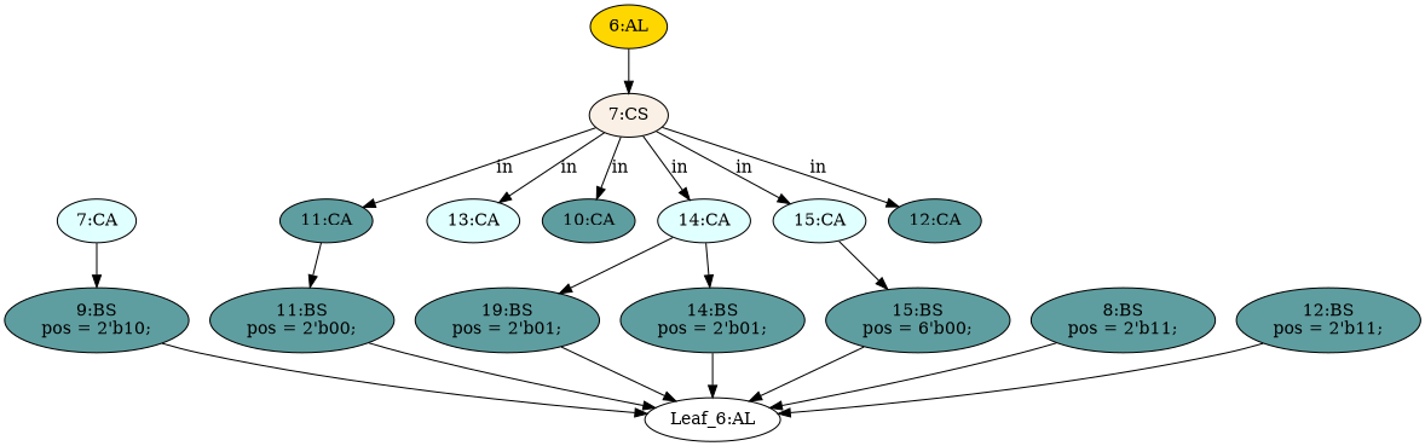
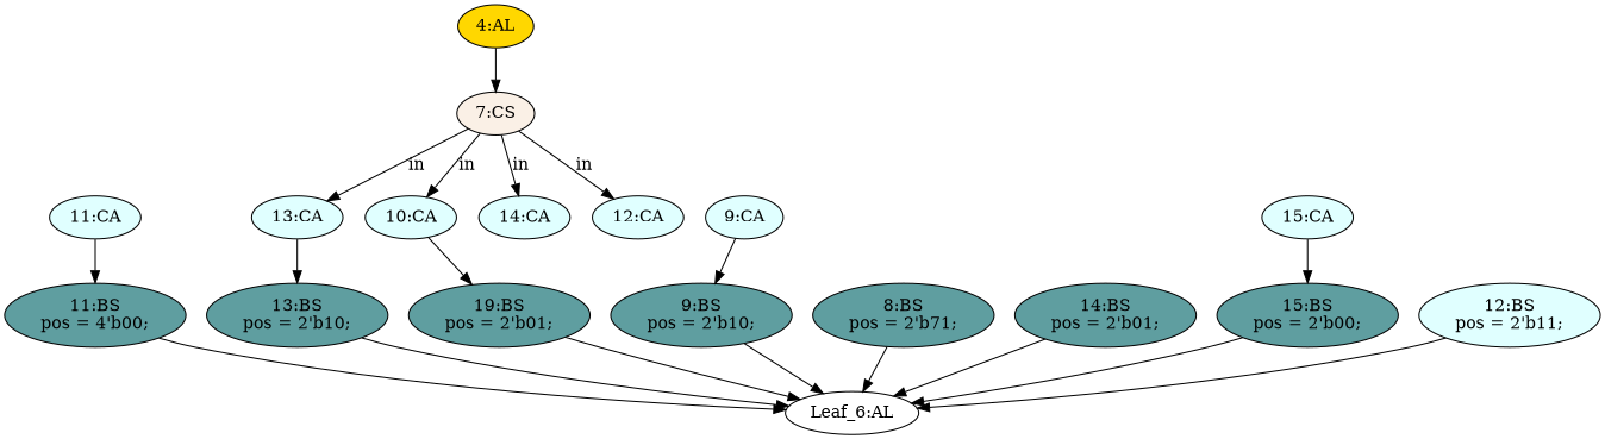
  strict digraph {
    node [fillcolor=cadetblue statements="[]" style=filled typ=BlockingSubstitution]
    edge [cond="[]" lineno=None]
-   n1 [ast="<pyverilog.vparser.ast.Case object at 0x7f99564a6c10>" label="11:CA" typ=Case]
-   n2 [ast="<pyverilog.vparser.ast.BlockingSubstitution object at 0x7f99564a6d50>" label="11:BS\npos = 2'b00;" statements="[<pyverilog.vparser.ast.BlockingSubstitution object at 0x7f99564a6d50>]"]
+   n1 [ast="<pyverilog.vparser.ast.Case object at 0x7f99564a6c10>" fillcolor=lightcyan label="11:CA" typ=Case]
+   n2 [ast="<pyverilog.vparser.ast.BlockingSubstitution object at 0x7f99564a6d50>" label="11:BS\npos = 4'b00;" statements="[<pyverilog.vparser.ast.BlockingSubstitution object at 0x7f99564a6d50>]"]
    n3 [def_var="['pos']" label="Leaf_6:AL" fillcolor="" statements="" style="" typ=""]
    n4 [ast="<pyverilog.vparser.ast.Case object at 0x7f99564a6ed0>" fillcolor=lightcyan label="13:CA" typ=Case]
+   n5 [ast="<pyverilog.vparser.ast.BlockingSubstitution object at 0x7f99564a6f50>" label="13:BS\npos = 2'b10;" statements="[<pyverilog.vparser.ast.BlockingSubstitution object at 0x7f99564a6f50>]"]
    n6 [ast="<pyverilog.vparser.ast.BlockingSubstitution object at 0x7f99564a70d0>" label="9:BS\npos = 2'b10;" statements="[<pyverilog.vparser.ast.BlockingSubstitution object at 0x7f99564a70d0>]"]
    n7 [ast="<pyverilog.vparser.ast.BlockingSubstitution object at 0x7f99564a7250>" label="19:BS\npos = 2'b01;" statements="[<pyverilog.vparser.ast.BlockingSubstitution object at 0x7f99564a7250>]"]
-   n8 [ast="<pyverilog.vparser.ast.Case object at 0x7f99564a7390>" label="10:CA" typ=Case]
-   n9 [ast="<pyverilog.vparser.ast.BlockingSubstitution object at 0x7f99564a7450>" label="8:BS\npos = 2'b11;" statements="[<pyverilog.vparser.ast.BlockingSubstitution object at 0x7f99564a7450>]"]
+   n8 [ast="<pyverilog.vparser.ast.Case object at 0x7f99564a7390>" fillcolor=lightcyan label="10:CA" typ=Case]
+   n9 [ast="<pyverilog.vparser.ast.BlockingSubstitution object at 0x7f99564a7450>" label="8:BS\npos = 2'b71;" statements="[<pyverilog.vparser.ast.BlockingSubstitution object at 0x7f99564a7450>]"]
    n10 [ast="<pyverilog.vparser.ast.CaseStatement object at 0x7f99564a7590>" fillcolor=linen label="7:CS" typ=CaseStatement]
    n11 [ast="<pyverilog.vparser.ast.Case object at 0x7f99564a79d0>" fillcolor=lightcyan label="14:CA" typ=Case]
    n12 [ast="<pyverilog.vparser.ast.Case object at 0x7f99564a7bd0>" fillcolor=lightcyan label="15:CA" typ=Case]
-   n13 [ast="<pyverilog.vparser.ast.Case object at 0x7f99564a77d0>" label="12:CA" typ=Case]
+   n13 [ast="<pyverilog.vparser.ast.Case object at 0x7f99564a77d0>" fillcolor=lightcyan label="12:CA" typ=Case]
    n14 [ast="<pyverilog.vparser.ast.BlockingSubstitution object at 0x7f99564a7a50>" label="14:BS\npos = 2'b01;" statements="[<pyverilog.vparser.ast.BlockingSubstitution object at 0x7f99564a7a50>]"]
-   n15 [ast="<pyverilog.vparser.ast.BlockingSubstitution object at 0x7f99564a7c50>" label="15:BS\npos = 6'b00;" statements="[<pyverilog.vparser.ast.BlockingSubstitution object at 0x7f99564a7c50>]"]
-   n16 [ast="<pyverilog.vparser.ast.Case object at 0x7f99564a7710>" fillcolor=lightcyan label="7:CA" typ=Case]
-   n17 [ast="<pyverilog.vparser.ast.BlockingSubstitution object at 0x7f99564a7850>" label="12:BS\npos = 2'b11;" statements="[<pyverilog.vparser.ast.BlockingSubstitution object at 0x7f99564a7850>]"]
-   n18 [ast="<pyverilog.vparser.ast.Always object at 0x7f99564a7e10>" clk_sens=False fillcolor=gold label="6:AL" sens="['in']" typ=Always use_var="['in']"]
+   n15 [ast="<pyverilog.vparser.ast.BlockingSubstitution object at 0x7f99564a7c50>" label="15:BS\npos = 2'b00;" statements="[<pyverilog.vparser.ast.BlockingSubstitution object at 0x7f99564a7c50>]"]
+   n16 [ast="<pyverilog.vparser.ast.Case object at 0x7f99564a7710>" fillcolor=lightcyan label="9:CA" typ=Case]
+   n17 [ast="<pyverilog.vparser.ast.BlockingSubstitution object at 0x7f99564a7850>" fillcolor=lightcyan label="12:BS\npos = 2'b11;" statements="[<pyverilog.vparser.ast.BlockingSubstitution object at 0x7f99564a7850>]"]
+   n18 [ast="<pyverilog.vparser.ast.Always object at 0x7f99564a7e10>" clk_sens=False fillcolor=gold label="4:AL" sens="['in']" typ=Always use_var="['in']"]
    n1 -> n2
    n2 -> n3
+   n4 -> n5
+   n5 -> n3
    n6 -> n3
    n7 -> n3
-   n11 -> n7
+   n8 -> n7
    n9 -> n3
-   n10 -> n1 [cond="['in']" label=in lineno=7]
    n10 -> n4 [cond="['in']" label=in lineno=7]
    n10 -> n8 [cond="['in']" label=in lineno=7]
    n10 -> n11 [cond="['in']" label=in lineno=7]
-   n10 -> n12 [cond="['in']" label=in lineno=7]
    n10 -> n13 [cond="['in']" label=in lineno=7]
-   n11 -> n14
    n12 -> n15
    n14 -> n3
    n15 -> n3
    n16 -> n6
    n17 -> n3
    n18 -> n10
  }
